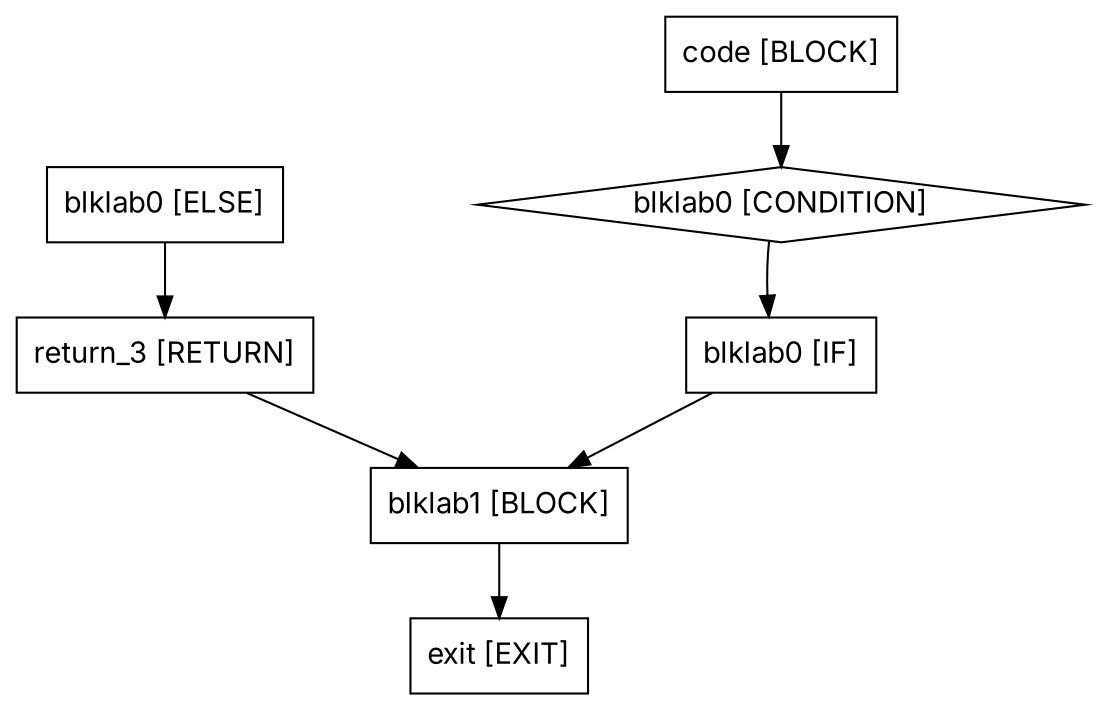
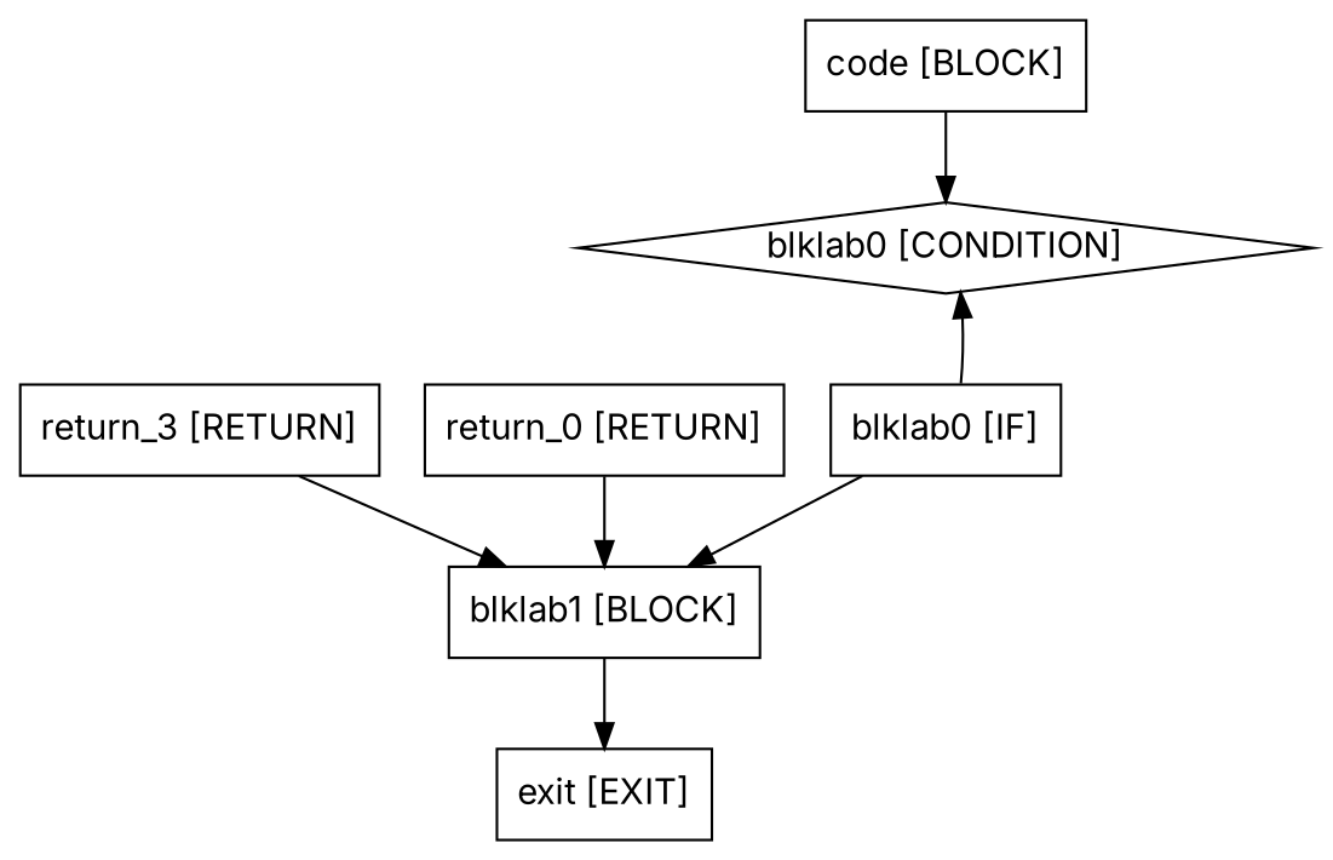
  digraph {
    fontname=Inter
    node [fontname=Inter shape=box]
    edge [fontname=Inter]
    "blklab0 [CONDITION]" [shape=diamond]
    "code [BLOCK]"
    "blklab0 [IF]"
    "blklab1 [BLOCK]"
-   "blklab0 [ELSE]"
    "return_3 [RETURN]"
+   "return_0 [RETURN]"
    "exit [EXIT]"
-   "blklab0 [CONDITION]" -> "blklab0 [IF]"
+   "blklab0 [IF]" -> "blklab0 [CONDITION]"
    "code [BLOCK]" -> "blklab0 [CONDITION]"
    "blklab0 [IF]" -> "blklab1 [BLOCK]"
    "blklab1 [BLOCK]" -> "exit [EXIT]"
-   "blklab0 [ELSE]" -> "return_3 [RETURN]"
    "return_3 [RETURN]" -> "blklab1 [BLOCK]"
+   "return_0 [RETURN]" -> "blklab1 [BLOCK]"
  }
